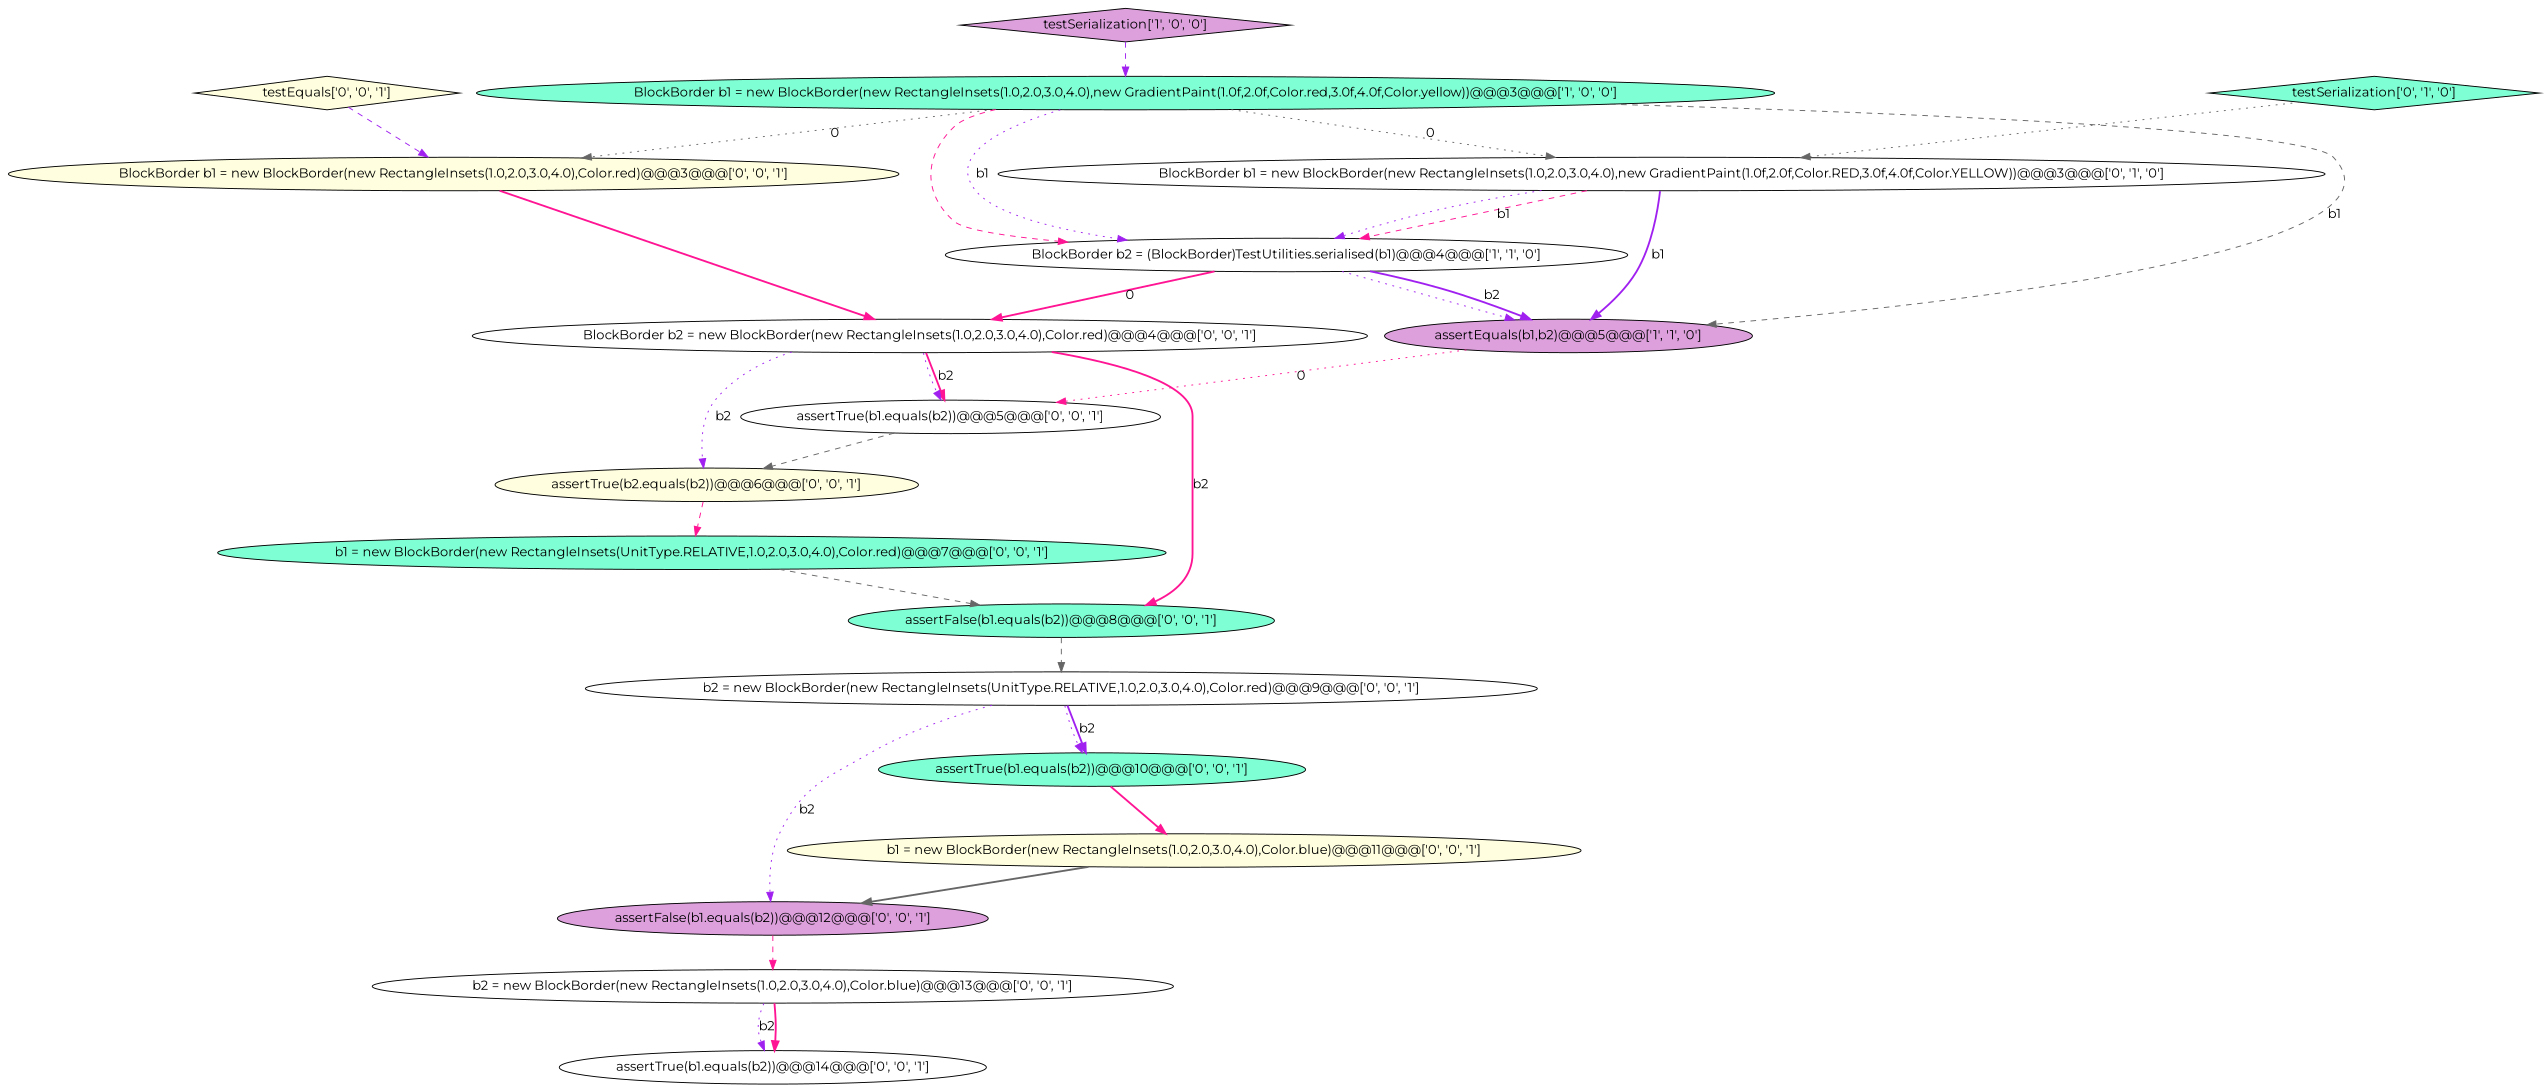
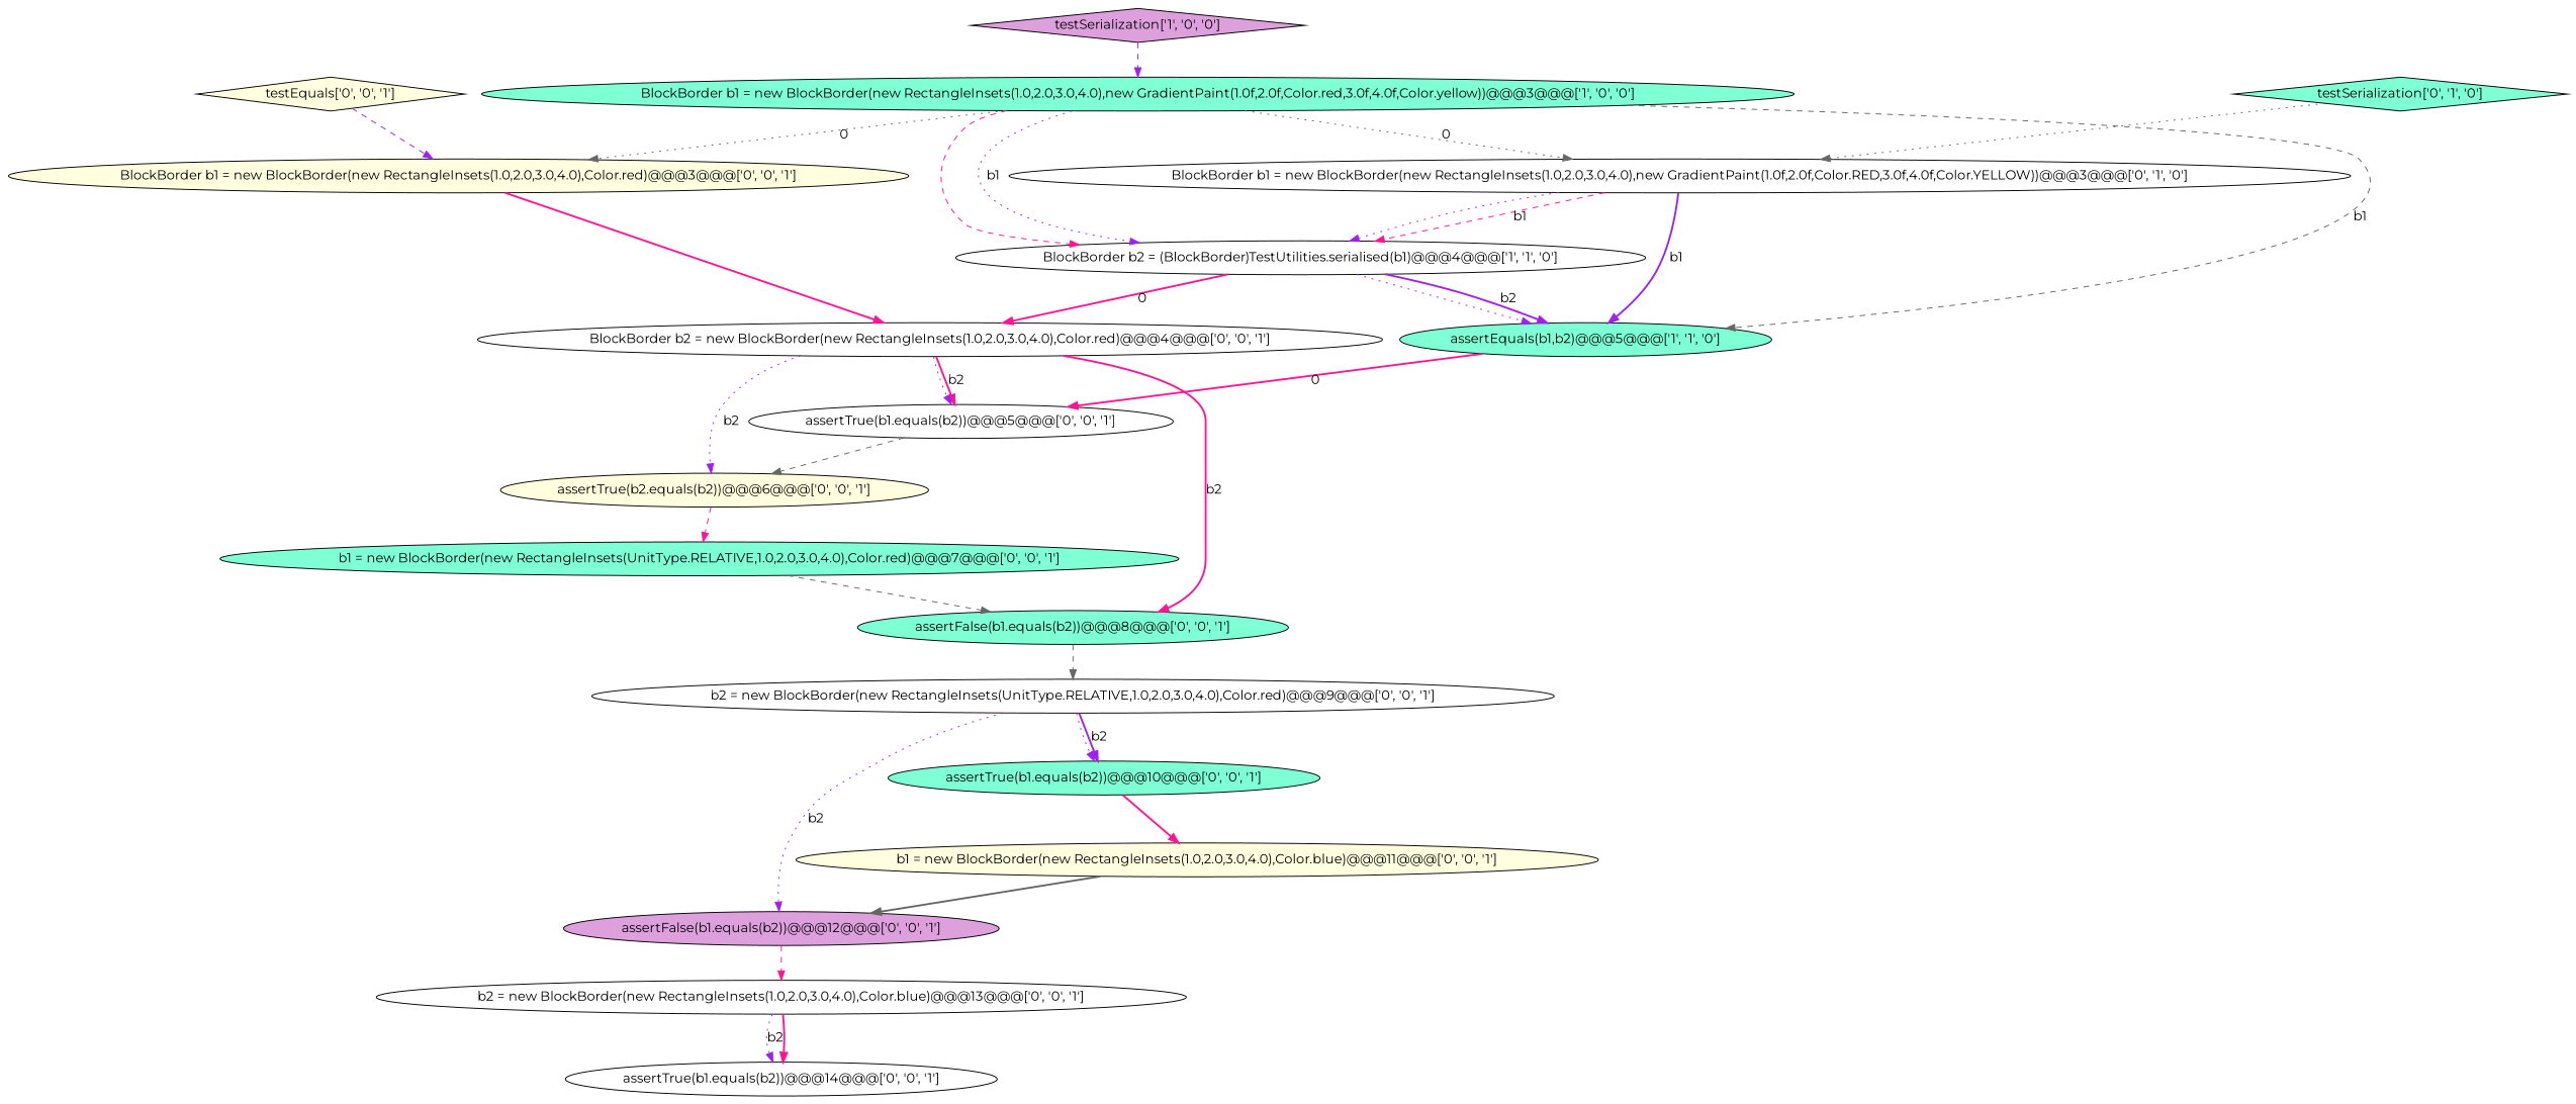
  digraph {
    fontname=Montserrat
    node [fillcolor=white fontname=Montserrat shape=ellipse style=filled]
    edge [color=purple fontname=Montserrat style=dotted]
    n1 [fillcolor=plum label="testSerialization['1', '0', '0']" shape=diamond]
    n2 [fillcolor=aquamarine label="BlockBorder b1 = new BlockBorder(new RectangleInsets(1.0,2.0,3.0,4.0),new GradientPaint(1.0f,2.0f,Color.red,3.0f,4.0f,Color.yellow))@@@3@@@['1', '0', '0']"]
    n3 [label="BlockBorder b1 = new BlockBorder(new RectangleInsets(1.0,2.0,3.0,4.0),new GradientPaint(1.0f,2.0f,Color.RED,3.0f,4.0f,Color.YELLOW))@@@3@@@['0', '1', '0']"]
    n4 [fillcolor=lightyellow label="BlockBorder b1 = new BlockBorder(new RectangleInsets(1.0,2.0,3.0,4.0),Color.red)@@@3@@@['0', '0', '1']"]
    n5 [label="BlockBorder b2 = (BlockBorder)TestUtilities.serialised(b1)@@@4@@@['1', '1', '0']"]
-   n6 [fillcolor=plum label="assertEquals(b1,b2)@@@5@@@['1', '1', '0']"]
+   n6 [fillcolor=aquamarine label="assertEquals(b1,b2)@@@5@@@['1', '1', '0']"]
    n7 [fillcolor=aquamarine label="testSerialization['0', '1', '0']" shape=diamond]
    n8 [fillcolor=plum label="assertFalse(b1.equals(b2))@@@12@@@['0', '0', '1']"]
    n9 [label="b2 = new BlockBorder(new RectangleInsets(1.0,2.0,3.0,4.0),Color.blue)@@@13@@@['0', '0', '1']"]
    n10 [label="assertTrue(b1.equals(b2))@@@14@@@['0', '0', '1']"]
    n11 [label="BlockBorder b2 = new BlockBorder(new RectangleInsets(1.0,2.0,3.0,4.0),Color.red)@@@4@@@['0', '0', '1']"]
    n12 [label="assertTrue(b1.equals(b2))@@@5@@@['0', '0', '1']"]
    n13 [fillcolor=lightyellow label="assertTrue(b2.equals(b2))@@@6@@@['0', '0', '1']"]
    n14 [fillcolor=aquamarine label="assertFalse(b1.equals(b2))@@@8@@@['0', '0', '1']"]
    n15 [fillcolor=aquamarine label="b1 = new BlockBorder(new RectangleInsets(UnitType.RELATIVE,1.0,2.0,3.0,4.0),Color.red)@@@7@@@['0', '0', '1']"]
    n16 [label="b2 = new BlockBorder(new RectangleInsets(UnitType.RELATIVE,1.0,2.0,3.0,4.0),Color.red)@@@9@@@['0', '0', '1']"]
    n17 [fillcolor=aquamarine label="assertTrue(b1.equals(b2))@@@10@@@['0', '0', '1']"]
    n18 [fillcolor=lightyellow label="b1 = new BlockBorder(new RectangleInsets(1.0,2.0,3.0,4.0),Color.blue)@@@11@@@['0', '0', '1']"]
    n19 [fillcolor=lightyellow label="testEquals['0', '0', '1']" shape=diamond]
    n1 -> n2 [style=dashed]
    n2 -> n3 [color=gray40 label=0]
    n2 -> n4 [color=gray40 label=0]
    n2 -> n5 [color=deeppink style=dashed]
    n2 -> n5 [label=b1]
    n2 -> n6 [color=gray40 label=b1 style=dashed]
    n3 -> n5 [color=deeppink label=b1 style=dashed]
    n3 -> n5
    n3 -> n6 [label=b1 style=bold]
    n4 -> n11 [color=deeppink style=bold]
    n5 -> n6
    n5 -> n6 [label=b2 style=bold]
    n5 -> n11 [color=deeppink label=0 style=bold]
-   n6 -> n12 [color=deeppink label=0]
+   n6 -> n12 [color=deeppink label=0 style=bold]
    n7 -> n3 [color=gray40]
    n8 -> n9 [color=deeppink style=dashed]
    n9 -> n10 [label=b2]
    n9 -> n10 [color=deeppink style=bold]
    n11 -> n12 [color=deeppink label=b2 style=bold]
    n11 -> n12
    n11 -> n13 [label=b2]
    n11 -> n14 [color=deeppink label=b2 style=bold]
    n12 -> n13 [color=gray40 style=dashed]
    n13 -> n15 [color=deeppink style=dashed]
    n14 -> n16 [color=gray40 style=dashed]
    n15 -> n14 [color=gray40 style=dashed]
    n16 -> n8 [label=b2]
    n16 -> n17
    n16 -> n17 [label=b2 style=bold]
    n17 -> n18 [color=deeppink style=bold]
    n18 -> n8 [color=gray40 style=bold]
    n19 -> n4 [style=dashed]
  }
